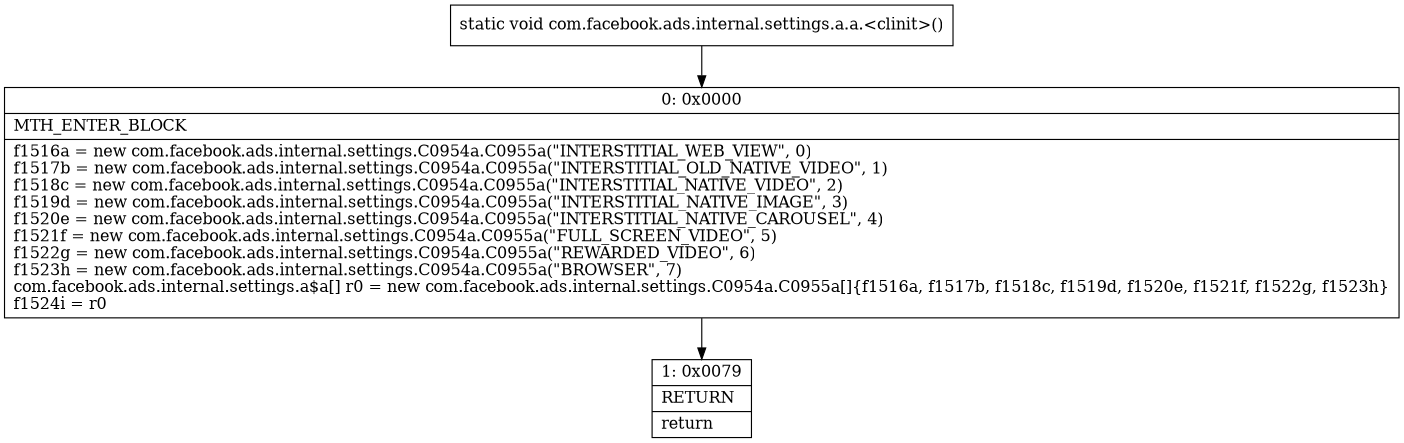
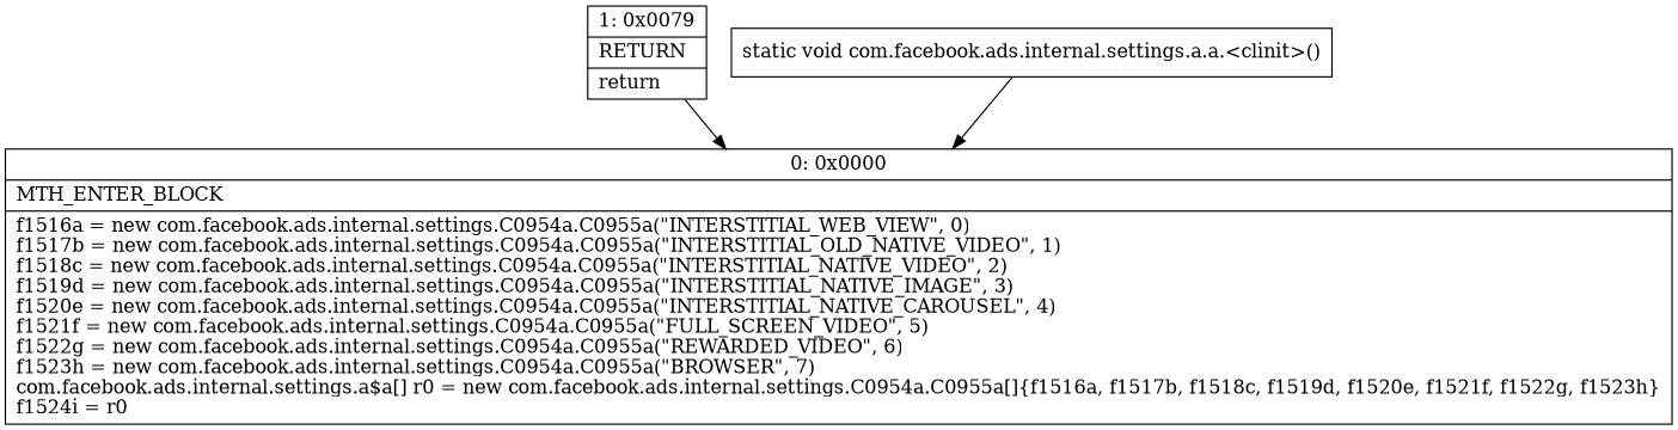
  digraph {
    node [shape=record]
    n1 [label="{0\:\ 0x0000|MTH_ENTER_BLOCK\l|f1516a = new com.facebook.ads.internal.settings.C0954a.C0955a(\"INTERSTITIAL_WEB_VIEW\", 0)\lf1517b = new com.facebook.ads.internal.settings.C0954a.C0955a(\"INTERSTITIAL_OLD_NATIVE_VIDEO\", 1)\lf1518c = new com.facebook.ads.internal.settings.C0954a.C0955a(\"INTERSTITIAL_NATIVE_VIDEO\", 2)\lf1519d = new com.facebook.ads.internal.settings.C0954a.C0955a(\"INTERSTITIAL_NATIVE_IMAGE\", 3)\lf1520e = new com.facebook.ads.internal.settings.C0954a.C0955a(\"INTERSTITIAL_NATIVE_CAROUSEL\", 4)\lf1521f = new com.facebook.ads.internal.settings.C0954a.C0955a(\"FULL_SCREEN_VIDEO\", 5)\lf1522g = new com.facebook.ads.internal.settings.C0954a.C0955a(\"REWARDED_VIDEO\", 6)\lf1523h = new com.facebook.ads.internal.settings.C0954a.C0955a(\"BROWSER\", 7)\lcom.facebook.ads.internal.settings.a$a[] r0 = new com.facebook.ads.internal.settings.C0954a.C0955a[]\{f1516a, f1517b, f1518c, f1519d, f1520e, f1521f, f1522g, f1523h\}\lf1524i = r0\l}"]
    n2 [label="{1\:\ 0x0079|RETURN\l|return\l}"]
    n3 [label="{static void com.facebook.ads.internal.settings.a.a.\<clinit\>() }"]
-   n1 -> n2
+   n2 -> n1
    n3 -> n1
  }
